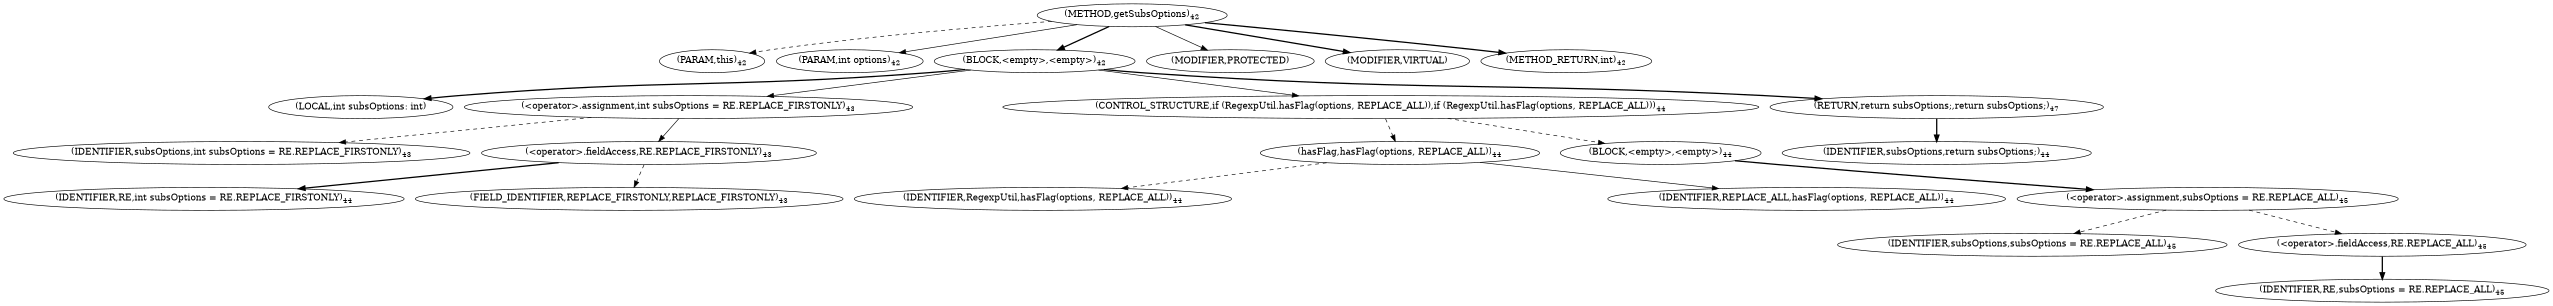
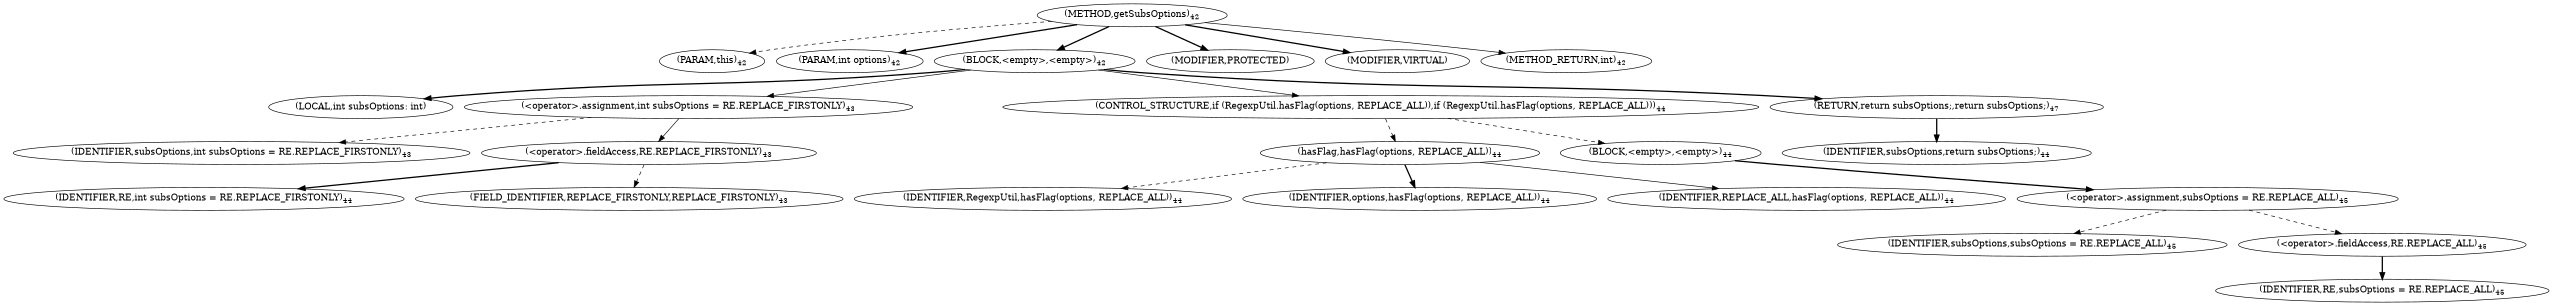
  digraph {
    edge [style=bold]
    n1 [label=<(METHOD,getSubsOptions)<SUB>42</SUB>>]
    n2 [label=<(PARAM,this)<SUB>42</SUB>>]
    n3 [label=<(PARAM,int options)<SUB>42</SUB>>]
    n4 [label=<(BLOCK,&lt;empty&gt;,&lt;empty&gt;)<SUB>42</SUB>>]
    n5 [label=<(MODIFIER,PROTECTED)>]
    n6 [label=<(MODIFIER,VIRTUAL)>]
    n7 [label=<(METHOD_RETURN,int)<SUB>42</SUB>>]
    n8 [label=<(LOCAL,int subsOptions: int)>]
    n9 [label=<(&lt;operator&gt;.assignment,int subsOptions = RE.REPLACE_FIRSTONLY)<SUB>43</SUB>>]
    n10 [label=<(CONTROL_STRUCTURE,if (RegexpUtil.hasFlag(options, REPLACE_ALL)),if (RegexpUtil.hasFlag(options, REPLACE_ALL)))<SUB>44</SUB>>]
    n11 [label=<(RETURN,return subsOptions;,return subsOptions;)<SUB>47</SUB>>]
    n12 [label=<(IDENTIFIER,subsOptions,int subsOptions = RE.REPLACE_FIRSTONLY)<SUB>43</SUB>>]
    n13 [label=<(&lt;operator&gt;.fieldAccess,RE.REPLACE_FIRSTONLY)<SUB>43</SUB>>]
    n14 [label=<(hasFlag,hasFlag(options, REPLACE_ALL))<SUB>44</SUB>>]
    n15 [label=<(BLOCK,&lt;empty&gt;,&lt;empty&gt;)<SUB>44</SUB>>]
    n16 [label=<(IDENTIFIER,subsOptions,return subsOptions;)<SUB>44</SUB>>]
    n17 [label=<(IDENTIFIER,RE,int subsOptions = RE.REPLACE_FIRSTONLY)<SUB>44</SUB>>]
    n18 [label=<(FIELD_IDENTIFIER,REPLACE_FIRSTONLY,REPLACE_FIRSTONLY)<SUB>43</SUB>>]
    n19 [label=<(IDENTIFIER,RegexpUtil,hasFlag(options, REPLACE_ALL))<SUB>44</SUB>>]
+   n20 [label=<(IDENTIFIER,options,hasFlag(options, REPLACE_ALL))<SUB>44</SUB>>]
    n21 [label=<(IDENTIFIER,REPLACE_ALL,hasFlag(options, REPLACE_ALL))<SUB>44</SUB>>]
    n22 [label=<(&lt;operator&gt;.assignment,subsOptions = RE.REPLACE_ALL)<SUB>45</SUB>>]
    n23 [label=<(IDENTIFIER,subsOptions,subsOptions = RE.REPLACE_ALL)<SUB>45</SUB>>]
    n24 [label=<(&lt;operator&gt;.fieldAccess,RE.REPLACE_ALL)<SUB>45</SUB>>]
    n25 [label=<(IDENTIFIER,RE,subsOptions = RE.REPLACE_ALL)<SUB>45</SUB>>]
    n1 -> n2 [style=dashed]
-   n1 -> n3 [style=solid]
+   n1 -> n3
    n1 -> n4
-   n1 -> n5 [style=solid]
+   n1 -> n5
    n1 -> n6
-   n1 -> n7
+   n1 -> n7 [style=solid]
    n4 -> n8
    n4 -> n9 [style=solid]
    n4 -> n10 [style=solid]
    n4 -> n11
    n9 -> n12 [style=dashed]
    n9 -> n13 [style=solid]
    n10 -> n14 [style=dashed]
    n10 -> n15 [style=dashed]
    n11 -> n16
    n13 -> n17
    n13 -> n18 [style=dashed]
    n14 -> n19 [style=dashed]
+   n14 -> n20
    n14 -> n21 [style=solid]
    n15 -> n22
    n22 -> n23 [style=dashed]
    n22 -> n24 [style=dashed]
    n24 -> n25
  }
